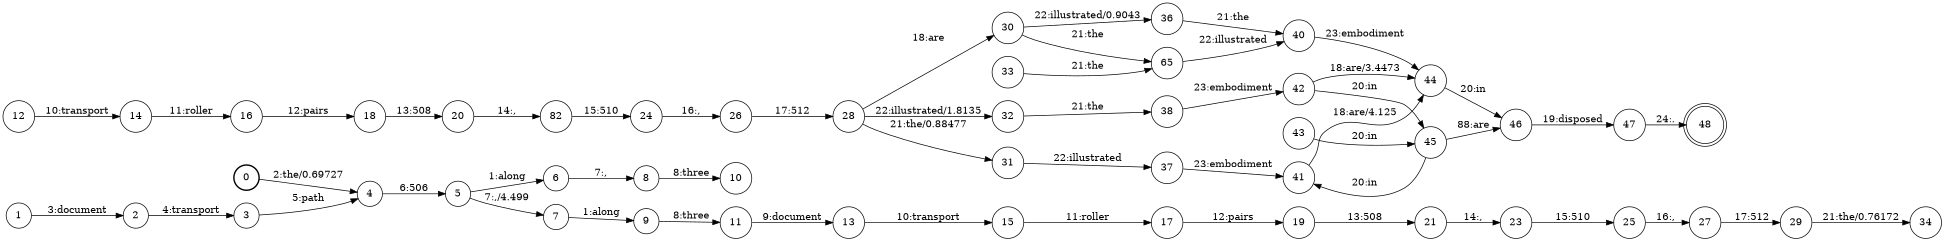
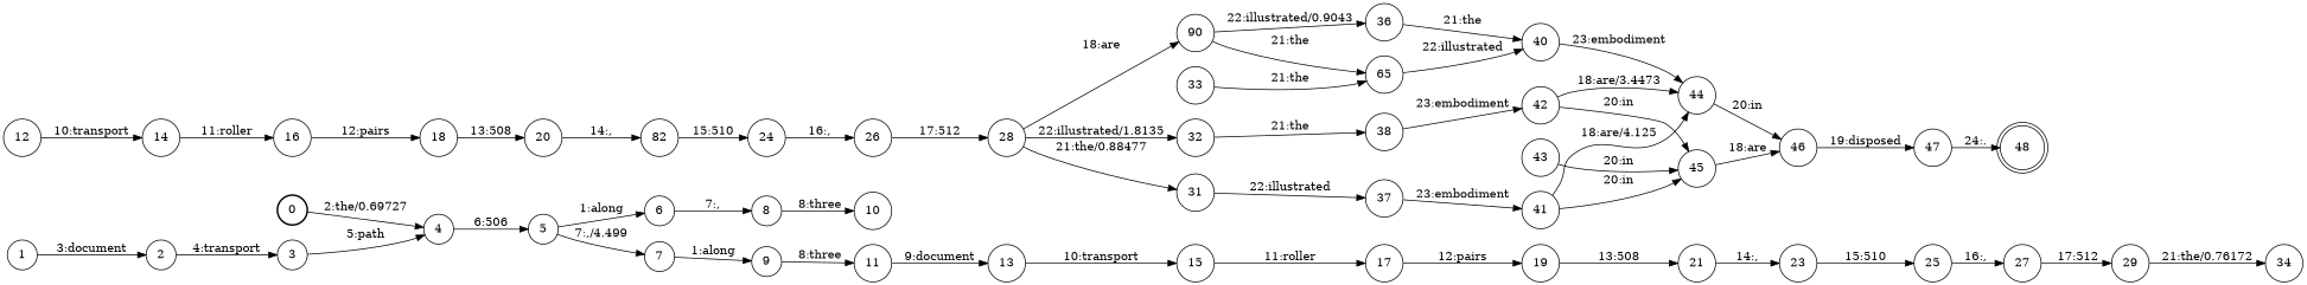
  digraph {
    nodesep=0.25
    rankdir=LR
    ranksep=0.4
    node [fontsize=14 shape=circle style=solid]
    edge [fontsize=14]
    n1 [label=0 style=bold]
    n2 [label=4]
    n3 [label=1]
    n4 [label=2]
    n5 [label=3]
    n6 [label=5]
    n7 [label=6]
    n8 [label=7]
    n9 [label=8]
    n10 [label=9]
    n11 [label=10]
    n12 [label=11]
    n13 [label=13]
    n14 [label=12]
    n15 [label=14]
    n16 [label=15]
    n17 [label=16]
    n18 [label=17]
    n19 [label=18]
    n20 [label=19]
    n21 [label=20]
    n22 [label=21]
    n23 [label=82]
    n24 [label=23]
    n25 [label=24]
    n26 [label=25]
    n27 [label=26]
    n28 [label=27]
    n29 [label=28]
    n30 [label=29]
    n31 [label=31]
-   n32 [label=30]
+   n32 [label=90]
    n33 [label=32]
    n34 [label=34]
    n35 [label=37]
    n36 [label=65]
    n37 [label=36]
    n38 [label=38]
    n39 [label=33]
    n40 [label=41]
    n41 [label=40]
    n42 [label=42]
    n43 [label=44]
    n44 [label=45]
    n45 [label=43]
    n46 [label=46]
    n47 [label=47]
    n48 [label=48 shape=doublecircle]
    n1 -> n2 [label="2:the/0.69727"]
    n2 -> n6 [label="6:506"]
    n3 -> n4 [label="3:document"]
    n4 -> n5 [label="4:transport"]
    n5 -> n2 [label="5:path"]
    n6 -> n7 [label="1:along"]
    n6 -> n8 [label="7:,/4.499"]
    n7 -> n9 [label="7:,"]
    n8 -> n10 [label="1:along"]
    n9 -> n11 [label="8:three"]
    n10 -> n12 [label="8:three"]
    n12 -> n13 [label="9:document"]
    n13 -> n16 [label="10:transport"]
    n14 -> n15 [label="10:transport"]
    n15 -> n17 [label="11:roller"]
    n16 -> n18 [label="11:roller"]
    n17 -> n19 [label="12:pairs"]
    n18 -> n20 [label="12:pairs"]
    n19 -> n21 [label="13:508"]
    n20 -> n22 [label="13:508"]
    n21 -> n23 [label="14:,"]
    n22 -> n24 [label="14:,"]
    n23 -> n25 [label="15:510"]
    n24 -> n26 [label="15:510"]
    n25 -> n27 [label="16:,"]
    n26 -> n28 [label="16:,"]
    n27 -> n29 [label="17:512"]
    n28 -> n30 [label="17:512"]
    n29 -> n31 [label="21:the/0.88477"]
    n29 -> n32 [label="18:are"]
    n29 -> n33 [label="22:illustrated/1.8135"]
    n30 -> n34 [label="21:the/0.76172"]
    n31 -> n35 [label="22:illustrated"]
    n32 -> n36 [label="21:the"]
    n32 -> n37 [label="22:illustrated/0.9043"]
    n33 -> n38 [label="21:the"]
    n35 -> n40 [label="23:embodiment"]
    n36 -> n41 [label="22:illustrated"]
    n37 -> n41 [label="21:the"]
    n38 -> n42 [label="23:embodiment"]
    n39 -> n36 [label="21:the"]
    n40 -> n43 [label="18:are/4.125"]
-   n44 -> n40 [label="20:in"]
+   n40 -> n44 [label="20:in"]
    n41 -> n43 [label="23:embodiment"]
    n42 -> n43 [label="18:are/3.4473"]
    n42 -> n44 [label="20:in"]
    n43 -> n46 [label="20:in"]
-   n44 -> n46 [label="88:are"]
+   n44 -> n46 [label="18:are"]
    n45 -> n44 [label="20:in"]
    n46 -> n47 [label="19:disposed"]
    n47 -> n48 [label="24:."]
  }
